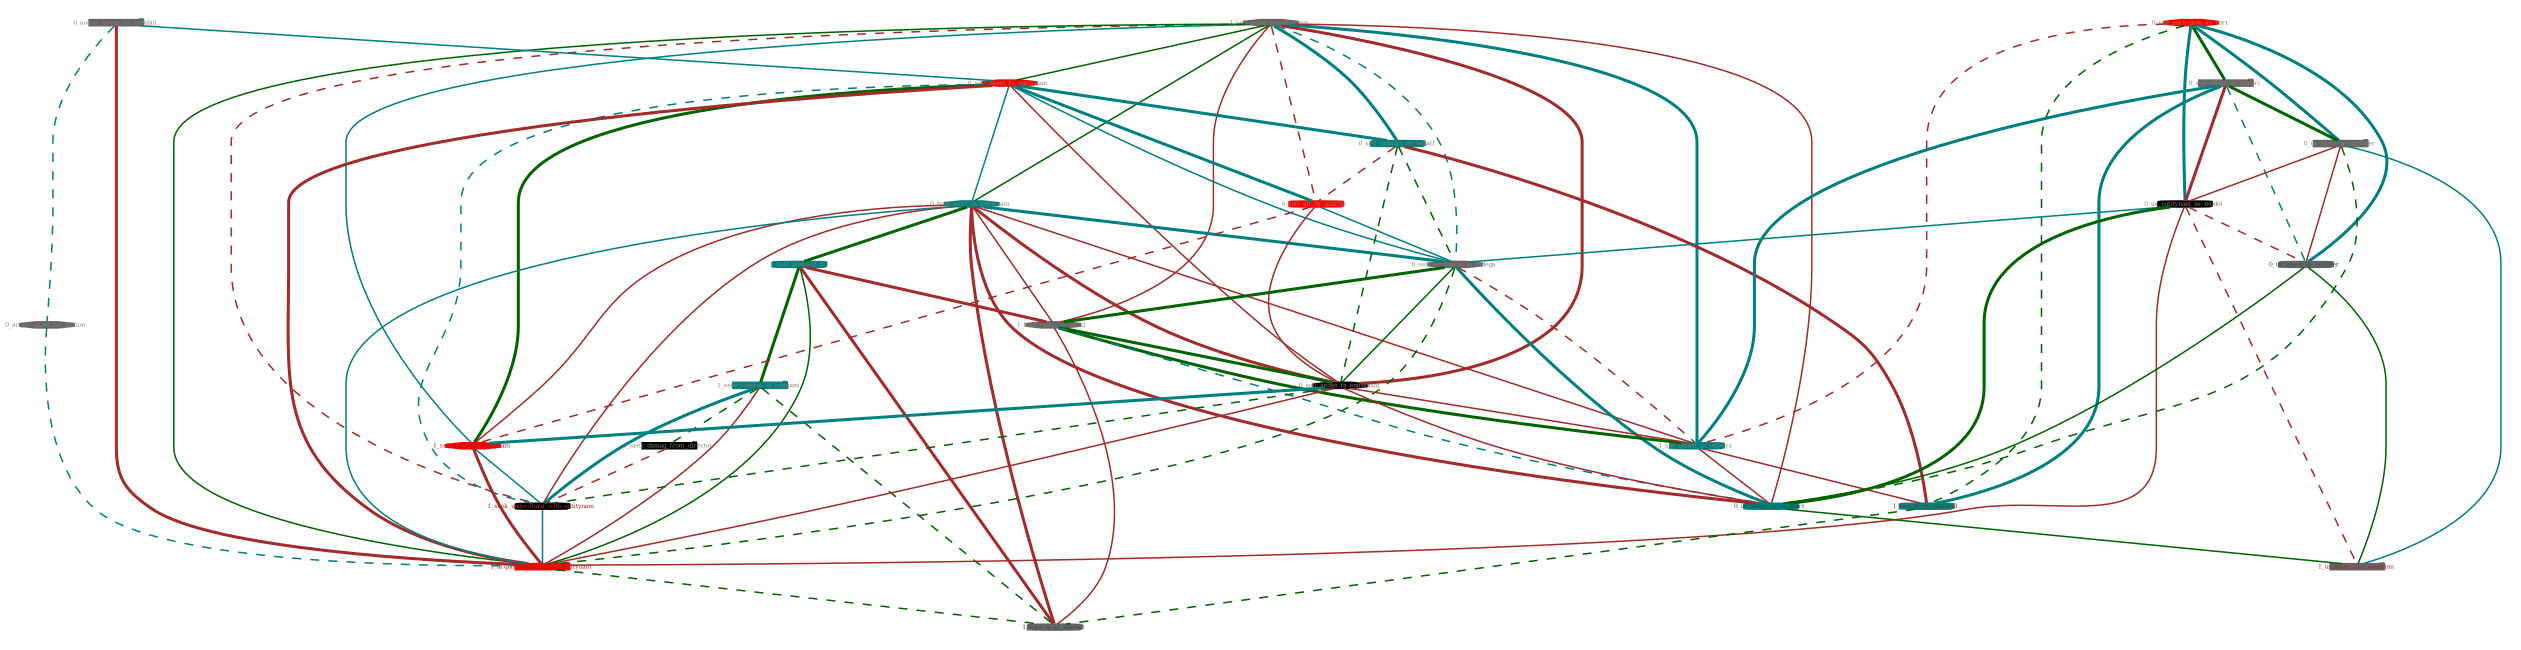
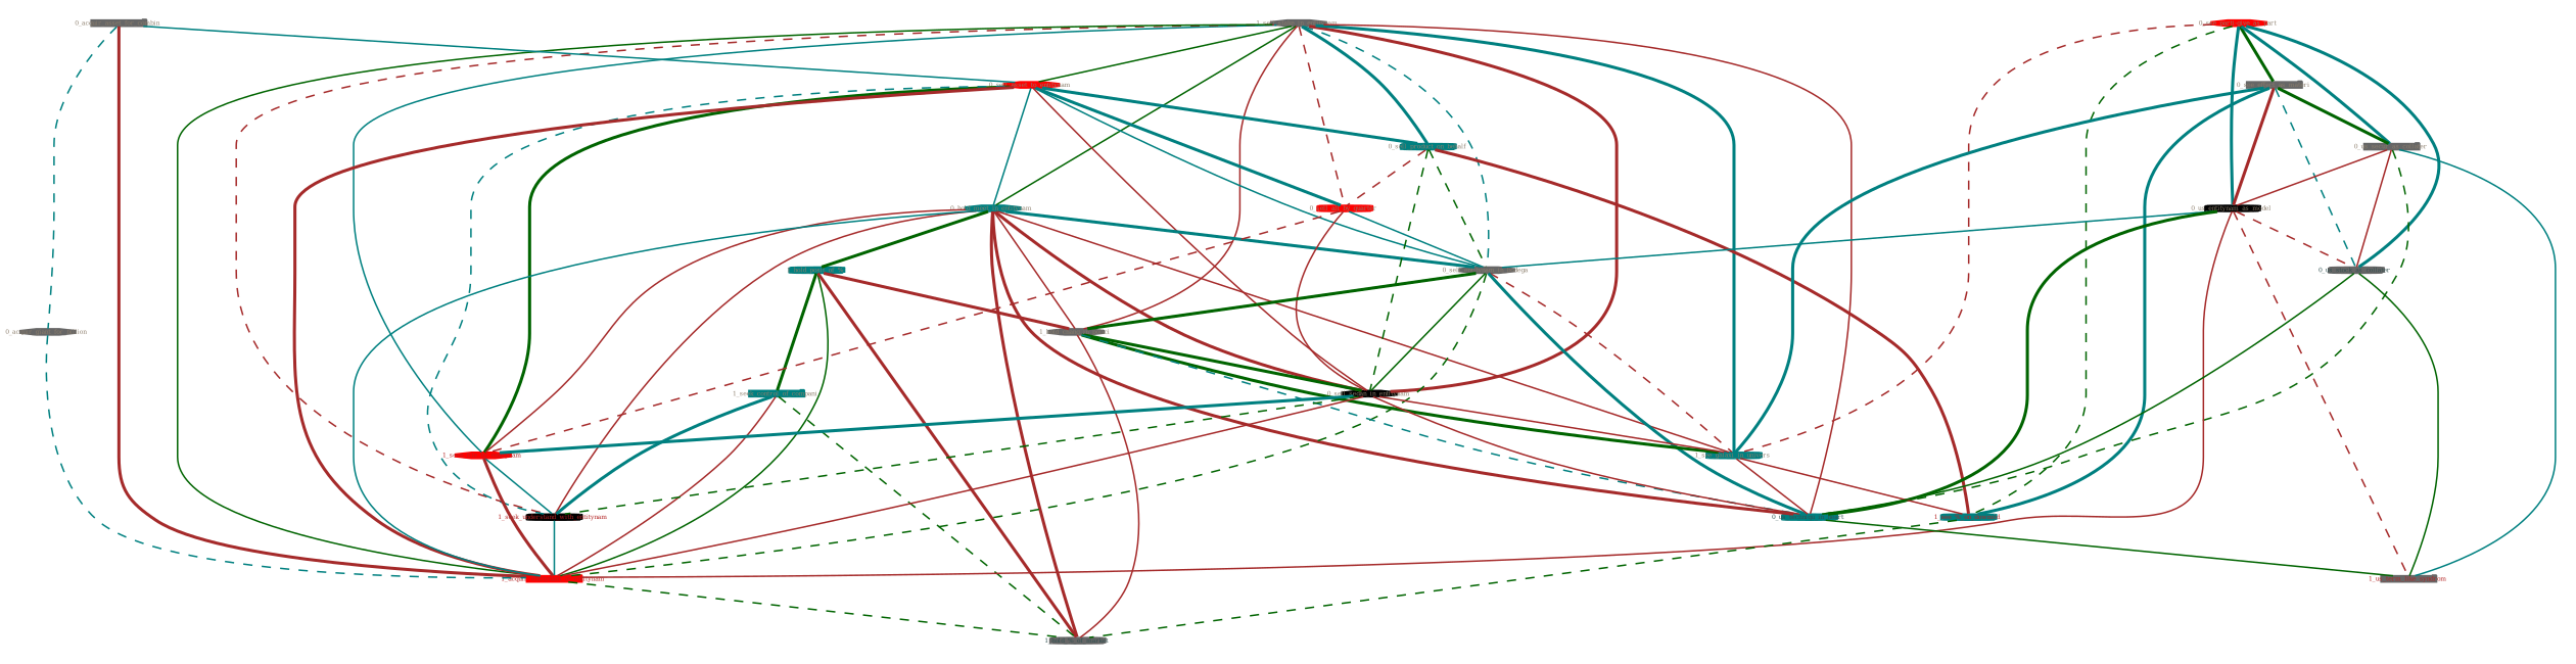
  graph {
    node [color=gray40 fixedsize=true fontcolor="#8b7d6b" fontsize=4 shape=cylinder style=filled]
    edge [color=brown w=1 style=solid]
    "1_sell_stake_in_entitynam " [height=.06 shape=octagon width=.5]
    "0_acquir_asset_for_combin " [height=.06 shape=folder width=.5]
    "0_sell_asset_to_entitynam " [color=red height=.06 shape=octagon width=.5]
    "0_hold_meet_in_entitynam " [color=teal height=.06 shape=octagon width=.5]
    "1_hold_posit_of_% " [color=teal height=.06 width=.5]
    "0_sell_product_on_behalf " [color=teal height=.06 width=.5]
    "1_seek_control_of_compani " [color=teal height=.06 shape=folder width=.5]
    "0_sell_all_by_quarter " [color=red height=.06 width=.5]
    "0_acquir_giant_for_billion " [height=.06 shape=octagon width=.5]
    "0_see_parti-give_as_part " [color=red height=.06 shape=octagon width=.5]
    "0_see_effect_as_materi " [height=.06 shape=folder width=.5]
    "0_us_secur_as_collater " [height=.06 shape=folder width=.5]
-   "1_seek_damag_from_director " [color=black height=.06 shape=folder width=.5]
    "0_us_entitynam_as_model " [color=black height=.06 width=.5]
    "0_sell_entitynam_in_bodega " [height=.06 shape=octagon width=.5]
    "1_hold_chang_in_polici " [height=.06 shape=octagon width=.5]
    "0_sell_sedan_in_entitynam " [color=black height=.06 shape=octagon width=.5]
    "1_see_galaxi_in_univers " [color=teal height=.06 width=.5]
    "1_seen_file_by_entitynam " [color=red fontcolor="#b22222" height=.06 shape=octagon width=.5]
    "1_seek_understand_with_entitynam " [color=black fontcolor="#b22222" height=.06 width=.5]
    "1_acquir_entitynam_of_entitynam " [color=red fontcolor="#b22222" height=.06 shape=folder width=.5]
    "1_see_%_on_downsid " [color=teal fontcolor="#b22222" height=.06 width=.5]
    "1_us_term_like_syndrom " [fontcolor="#b22222" height=.06 shape=folder width=.5]
    "0_us_techniqu_in_heart " [color=teal fontcolor="#2f4f4f" height=.06 width=.5]
    "1_hold_%_of_market " [fontcolor="#2f4f4f" height=.06 width=.5]
    "0_us_stock_as_collater " [fontcolor="#2f4f4f" height=.06 width=.5]
    subgraph sub_1 {
      "1_sell_stake_in_entitynam "
      "0_acquir_asset_for_combin "
      "0_sell_asset_to_entitynam "
      "0_hold_meet_in_entitynam "
      "1_hold_posit_of_% "
      "0_sell_product_on_behalf "
      "1_seek_control_of_compani "
      "0_sell_all_by_quarter "
      "0_acquir_giant_for_billion "
      "0_see_parti-give_as_part "
      "0_see_effect_as_materi "
      "0_us_secur_as_collater "
-     "1_seek_damag_from_director "
      "0_us_entitynam_as_model "
      "0_sell_entitynam_in_bodega "
      "1_hold_chang_in_polici "
      "0_sell_sedan_in_entitynam "
      "1_see_galaxi_in_univers "
    }
    subgraph sub_2 {
      "1_seen_file_by_entitynam "
      "1_seek_understand_with_entitynam "
      "1_acquir_entitynam_of_entitynam "
      "1_see_%_on_downsid "
      "1_us_term_like_syndrom "
    }
    "1_sell_stake_in_entitynam " -- "0_sell_asset_to_entitynam " [color=darkgreen w=2]
    "1_sell_stake_in_entitynam " -- "0_hold_meet_in_entitynam " [color=darkgreen w=2]
    "1_sell_stake_in_entitynam " -- "0_sell_product_on_behalf " [color=teal style=bold]
    "1_sell_stake_in_entitynam " -- "0_sell_all_by_quarter " [style=dashed]
    "1_sell_stake_in_entitynam " -- "0_sell_entitynam_in_bodega " [color=teal w=2 style=dashed]
    "1_sell_stake_in_entitynam " -- "1_hold_chang_in_polici "
    "1_sell_stake_in_entitynam " -- "0_sell_sedan_in_entitynam " [w=3 style=bold]
    "1_sell_stake_in_entitynam " -- "1_see_galaxi_in_univers " [color=teal style=bold]
    "1_sell_stake_in_entitynam " -- "1_seen_file_by_entitynam " [color=teal]
    "1_sell_stake_in_entitynam " -- "1_seek_understand_with_entitynam " [style=dashed]
    "1_sell_stake_in_entitynam " -- "1_acquir_entitynam_of_entitynam " [color=darkgreen]
    "1_sell_stake_in_entitynam " -- "0_us_techniqu_in_heart "
    "0_acquir_asset_for_combin " -- "0_sell_asset_to_entitynam " [color=teal]
    "0_acquir_asset_for_combin " -- "0_acquir_giant_for_billion " [color=teal w=2 style=dashed]
    "0_acquir_asset_for_combin " -- "1_acquir_entitynam_of_entitynam " [style=bold]
    "0_sell_asset_to_entitynam " -- "0_hold_meet_in_entitynam " [color=teal]
    "0_sell_asset_to_entitynam " -- "0_sell_product_on_behalf " [color=teal style=bold]
    "0_sell_asset_to_entitynam " -- "0_sell_all_by_quarter " [color=teal style=bold]
    "0_sell_asset_to_entitynam " -- "0_sell_entitynam_in_bodega " [color=teal]
    "0_sell_asset_to_entitynam " -- "0_sell_sedan_in_entitynam " [w=2]
    "0_sell_asset_to_entitynam " -- "1_seen_file_by_entitynam " [color=darkgreen style=bold]
    "0_sell_asset_to_entitynam " -- "1_seek_understand_with_entitynam " [color=teal style=dashed]
    "0_sell_asset_to_entitynam " -- "1_acquir_entitynam_of_entitynam " [style=bold]
    "0_hold_meet_in_entitynam " -- "1_hold_posit_of_% " [color=darkgreen style=bold]
    "0_hold_meet_in_entitynam " -- "0_sell_entitynam_in_bodega " [color=teal style=bold]
    "0_hold_meet_in_entitynam " -- "1_hold_chang_in_polici " [w=2]
    "0_hold_meet_in_entitynam " -- "0_sell_sedan_in_entitynam " [w=2 style=bold]
    "0_hold_meet_in_entitynam " -- "1_see_galaxi_in_univers "
    "0_hold_meet_in_entitynam " -- "1_seen_file_by_entitynam "
    "0_hold_meet_in_entitynam " -- "1_seek_understand_with_entitynam "
    "0_hold_meet_in_entitynam " -- "1_acquir_entitynam_of_entitynam " [color=teal]
    "0_hold_meet_in_entitynam " -- "0_us_techniqu_in_heart " [style=bold]
    "0_hold_meet_in_entitynam " -- "1_hold_%_of_market " [style=bold]
    "1_hold_posit_of_% " -- "1_seek_control_of_compani " [color=darkgreen style=bold]
    "1_hold_posit_of_% " -- "1_hold_chang_in_polici " [style=bold]
    "1_hold_posit_of_% " -- "1_acquir_entitynam_of_entitynam " [color=darkgreen]
    "1_hold_posit_of_% " -- "1_hold_%_of_market " [w=2 style=bold]
    "0_sell_product_on_behalf " -- "0_sell_all_by_quarter " [style=dashed]
    "0_sell_product_on_behalf " -- "0_sell_entitynam_in_bodega " [color=darkgreen style=dashed]
    "0_sell_product_on_behalf " -- "0_sell_sedan_in_entitynam " [color=darkgreen style=dashed]
    "0_sell_product_on_behalf " -- "1_see_%_on_downsid " [style=bold]
-   "1_seek_control_of_compani " -- "1_seek_damag_from_director " [color=darkgreen style=dashed]
    "1_seek_control_of_compani " -- "1_seek_understand_with_entitynam " [color=teal style=bold]
    "1_seek_control_of_compani " -- "1_acquir_entitynam_of_entitynam "
    "1_seek_control_of_compani " -- "1_hold_%_of_market " [color=darkgreen style=dashed]
    "0_sell_all_by_quarter " -- "0_sell_entitynam_in_bodega " [color=teal]
    "0_sell_all_by_quarter " -- "0_sell_sedan_in_entitynam "
    "0_sell_all_by_quarter " -- "1_seen_file_by_entitynam " [style=dashed]
    "0_acquir_giant_for_billion " -- "1_acquir_entitynam_of_entitynam " [color=teal style=dashed]
    "0_see_parti-give_as_part " -- "0_see_effect_as_materi " [color=darkgreen w=2 style=bold]
    "0_see_parti-give_as_part " -- "0_us_secur_as_collater " [color=teal style=bold]
    "0_see_parti-give_as_part " -- "0_us_entitynam_as_model " [color=teal style=bold]
    "0_see_parti-give_as_part " -- "1_see_galaxi_in_univers " [style=dashed]
    "0_see_parti-give_as_part " -- "1_see_%_on_downsid " [color=darkgreen style=dashed]
    "0_see_parti-give_as_part " -- "0_us_stock_as_collater " [color=teal style=bold]
    "0_see_effect_as_materi " -- "0_us_secur_as_collater " [color=darkgreen style=bold]
    "0_see_effect_as_materi " -- "0_us_entitynam_as_model " [style=bold]
    "0_see_effect_as_materi " -- "1_see_galaxi_in_univers " [color=teal style=bold]
    "0_see_effect_as_materi " -- "1_see_%_on_downsid " [color=teal style=bold]
    "0_see_effect_as_materi " -- "0_us_stock_as_collater " [color=teal style=dashed]
    "0_us_secur_as_collater " -- "0_us_entitynam_as_model " [w=2]
    "0_us_secur_as_collater " -- "1_us_term_like_syndrom " [color=teal]
    "0_us_secur_as_collater " -- "0_us_techniqu_in_heart " [color=darkgreen style=dashed]
    "0_us_secur_as_collater " -- "0_us_stock_as_collater " [w=3]
-   "1_seek_damag_from_director " -- "1_seek_understand_with_entitynam " [style=dashed]
    "0_us_entitynam_as_model " -- "0_sell_entitynam_in_bodega " [color=teal]
    "0_us_entitynam_as_model " -- "1_acquir_entitynam_of_entitynam "
    "0_us_entitynam_as_model " -- "1_us_term_like_syndrom " [style=dashed]
    "0_us_entitynam_as_model " -- "0_us_techniqu_in_heart " [color=darkgreen style=bold]
    "0_us_entitynam_as_model " -- "0_us_stock_as_collater " [w=2 style=dashed]
    "0_sell_entitynam_in_bodega " -- "1_hold_chang_in_polici " [color=darkgreen style=bold]
    "0_sell_entitynam_in_bodega " -- "0_sell_sedan_in_entitynam " [color=darkgreen w=2]
    "0_sell_entitynam_in_bodega " -- "1_see_galaxi_in_univers " [style=dashed]
    "0_sell_entitynam_in_bodega " -- "1_acquir_entitynam_of_entitynam " [color=darkgreen style=dashed]
    "0_sell_entitynam_in_bodega " -- "0_us_techniqu_in_heart " [color=teal style=bold]
    "1_hold_chang_in_polici " -- "0_sell_sedan_in_entitynam " [color=darkgreen style=bold]
    "1_hold_chang_in_polici " -- "1_see_galaxi_in_univers " [color=darkgreen style=bold]
    "1_hold_chang_in_polici " -- "0_us_techniqu_in_heart " [color=teal style=dashed]
    "1_hold_chang_in_polici " -- "1_hold_%_of_market "
    "0_sell_sedan_in_entitynam " -- "1_see_galaxi_in_univers "
    "0_sell_sedan_in_entitynam " -- "1_seen_file_by_entitynam " [color=teal style=bold]
    "0_sell_sedan_in_entitynam " -- "1_seek_understand_with_entitynam " [color=darkgreen style=dashed]
    "0_sell_sedan_in_entitynam " -- "1_acquir_entitynam_of_entitynam "
    "0_sell_sedan_in_entitynam " -- "0_us_techniqu_in_heart "
    "1_see_galaxi_in_univers " -- "1_see_%_on_downsid "
    "1_see_galaxi_in_univers " -- "0_us_techniqu_in_heart "
    "1_seen_file_by_entitynam " -- "1_seek_understand_with_entitynam " [color=teal]
    "1_seen_file_by_entitynam " -- "1_acquir_entitynam_of_entitynam " [style=bold]
    "1_seek_understand_with_entitynam " -- "1_acquir_entitynam_of_entitynam " [color=teal]
    "1_acquir_entitynam_of_entitynam " -- "1_hold_%_of_market " [color=darkgreen style=dashed]
    "1_see_%_on_downsid " -- "1_hold_%_of_market " [color=darkgreen style=dashed]
    "0_us_techniqu_in_heart " -- "1_us_term_like_syndrom " [color=darkgreen]
    "0_us_stock_as_collater " -- "1_us_term_like_syndrom " [color=darkgreen]
    "0_us_stock_as_collater " -- "0_us_techniqu_in_heart " [color=darkgreen]
  }
